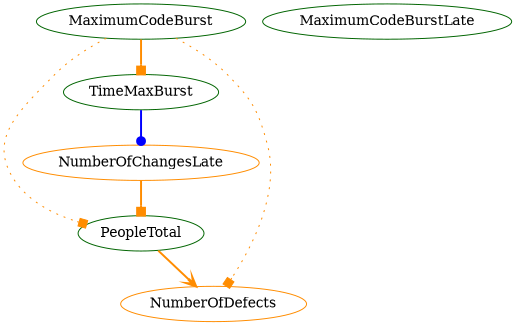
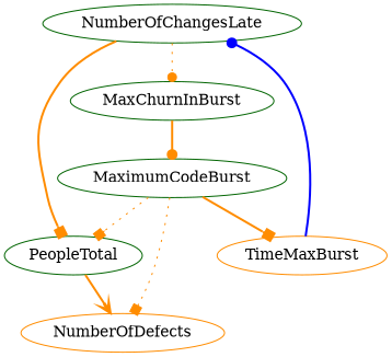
  digraph {
    node [color=darkgreen]
    edge [arrowhead=box color=darkorange style=bold]
-   NumberOfChangesLate [color=darkorange]
+   NumberOfChangesLate
+   MaxChurnInBurst
    PeopleTotal
    MaximumCodeBurst
-   TimeMaxBurst
+   TimeMaxBurst [color=darkorange]
    NumberOfDefects [color=darkorange]
-   MaximumCodeBurstLate
+   NumberOfChangesLate -> MaxChurnInBurst [arrowhead=dot style=dotted]
    NumberOfChangesLate -> PeopleTotal
+   MaxChurnInBurst -> MaximumCodeBurst [arrowhead=dot]
    PeopleTotal -> NumberOfDefects [arrowhead=vee]
    MaximumCodeBurst -> PeopleTotal [style=dotted]
    MaximumCodeBurst -> TimeMaxBurst
    MaximumCodeBurst -> NumberOfDefects [style=dotted]
    TimeMaxBurst -> NumberOfChangesLate [arrowhead=dot color=blue]
  }
